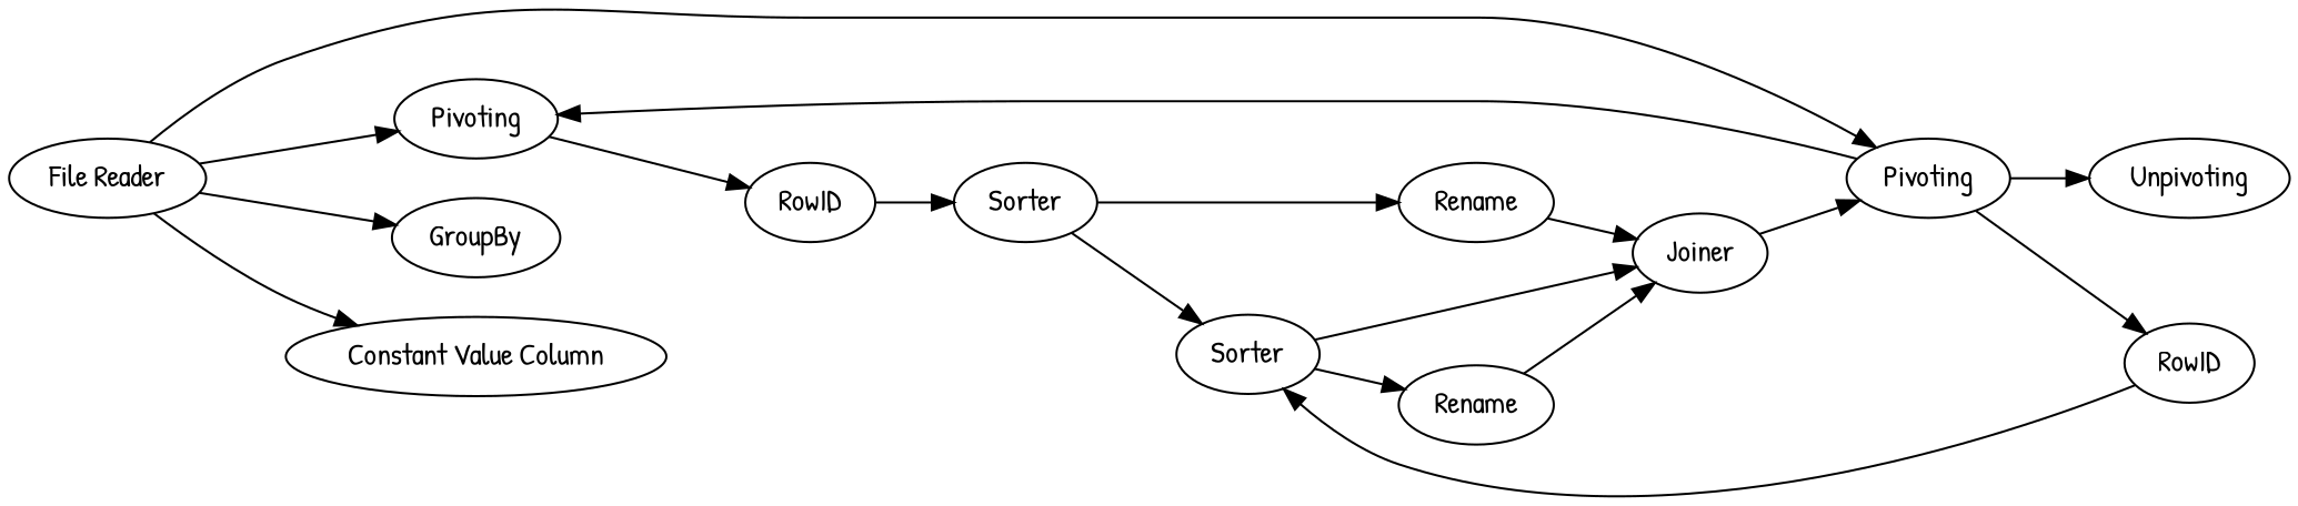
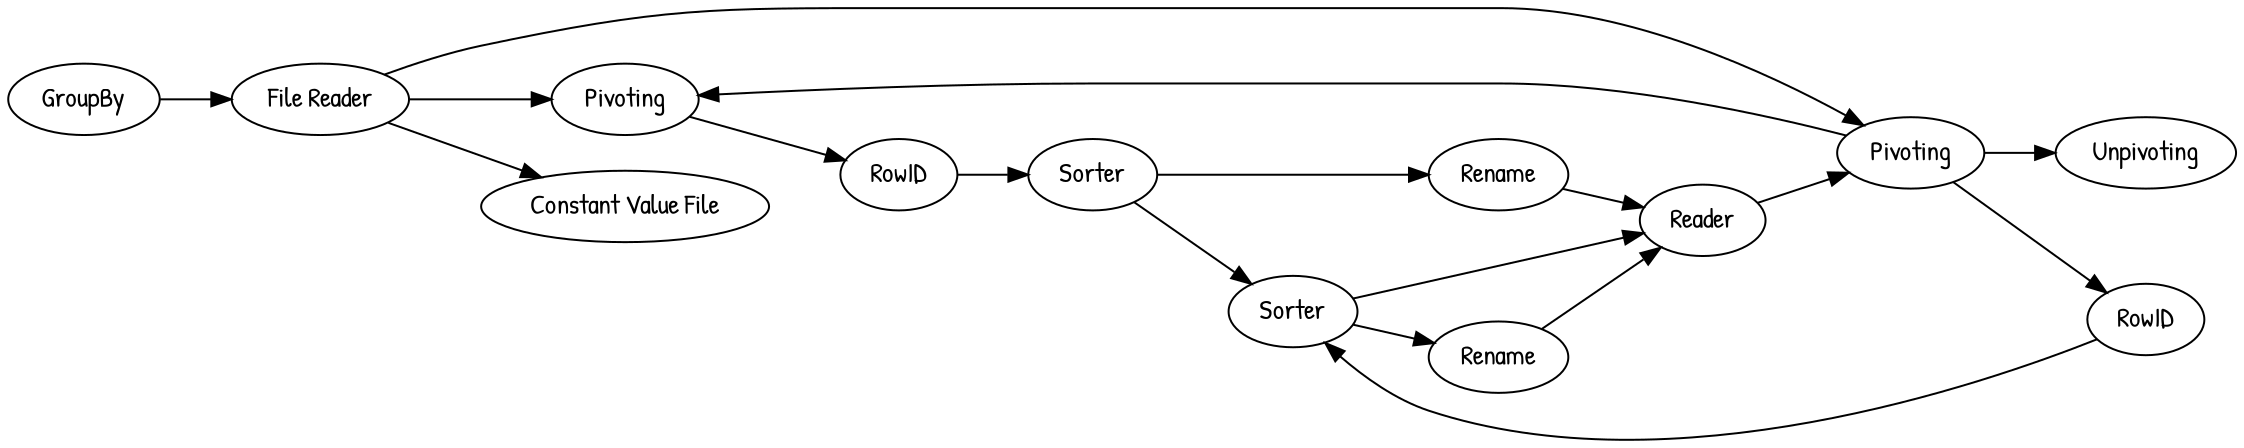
  digraph {
    fontname="Patrick Hand"
    rankdir=LR
    node [fontname="Patrick Hand"]
    edge [fontname="Patrick Hand"]
    n1 [label=Pivoting]
    n2 [label=RowID]
    n3 [label=Sorter]
    n4 [label=Sorter]
    n5 [label=Rename]
    n6 [label="File Reader"]
    n7 [label=Pivoting]
    n8 [label=GroupBy]
-   n9 [label="Constant Value Column"]
+   n9 [label="Constant Value File"]
    n10 [label=RowID]
    n11 [label=Unpivoting]
-   n12 [label=Joiner]
+   n12 [label=Reader]
    n13 [label=Rename]
    n1 -> n2
    n2 -> n3
    n3 -> n4
    n3 -> n5
    n4 -> n12
    n4 -> n13
    n5 -> n12
    n6 -> n1
    n6 -> n7
-   n6 -> n8
+   n8 -> n6
    n6 -> n9
    n7 -> n1
    n7 -> n10
    n7 -> n11
    n10 -> n4
    n12 -> n7
    n13 -> n12
  }
